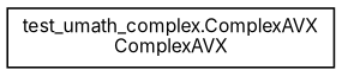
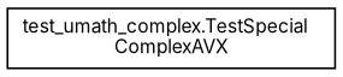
  digraph {
    rankdir=TB
    fontname=Inter
-   n1 [color=black fillcolor=white fontname=Inter fontsize=10 height=0.2 label="test_umath_complex.ComplexAVX\lComplexAVX" shape=record style=filled width=0.4]
+   n1 [color=black fillcolor=white fontname=Inter fontsize=10 height=0.2 label="test_umath_complex.TestSpecial\lComplexAVX" shape=record style=filled width=0.4]
  }
